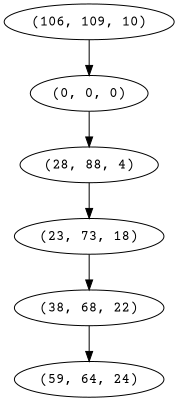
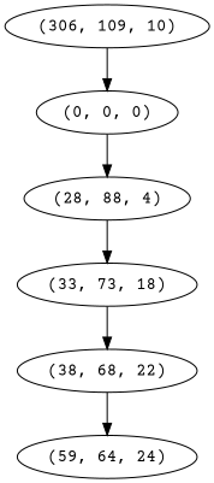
  digraph {
    fontname="Courier Prime"
    node [fontname="Courier Prime"]
    edge [fontname="Courier Prime"]
    n1 [label="(28, 88, 4)"]
    "(0, 0, 0)"
-   "(33, 73, 18)" [label="(23, 73, 18)"]
-   "(106, 109, 10)"
+   "(33, 73, 18)"
+   "(106, 109, 10)" [label="(306, 109, 10)"]
    "(38, 68, 22)"
    "(59, 64, 24)"
    n1 -> "(33, 73, 18)"
    "(0, 0, 0)" -> n1
    "(33, 73, 18)" -> "(38, 68, 22)"
    "(106, 109, 10)" -> "(0, 0, 0)"
    "(38, 68, 22)" -> "(59, 64, 24)"
  }
